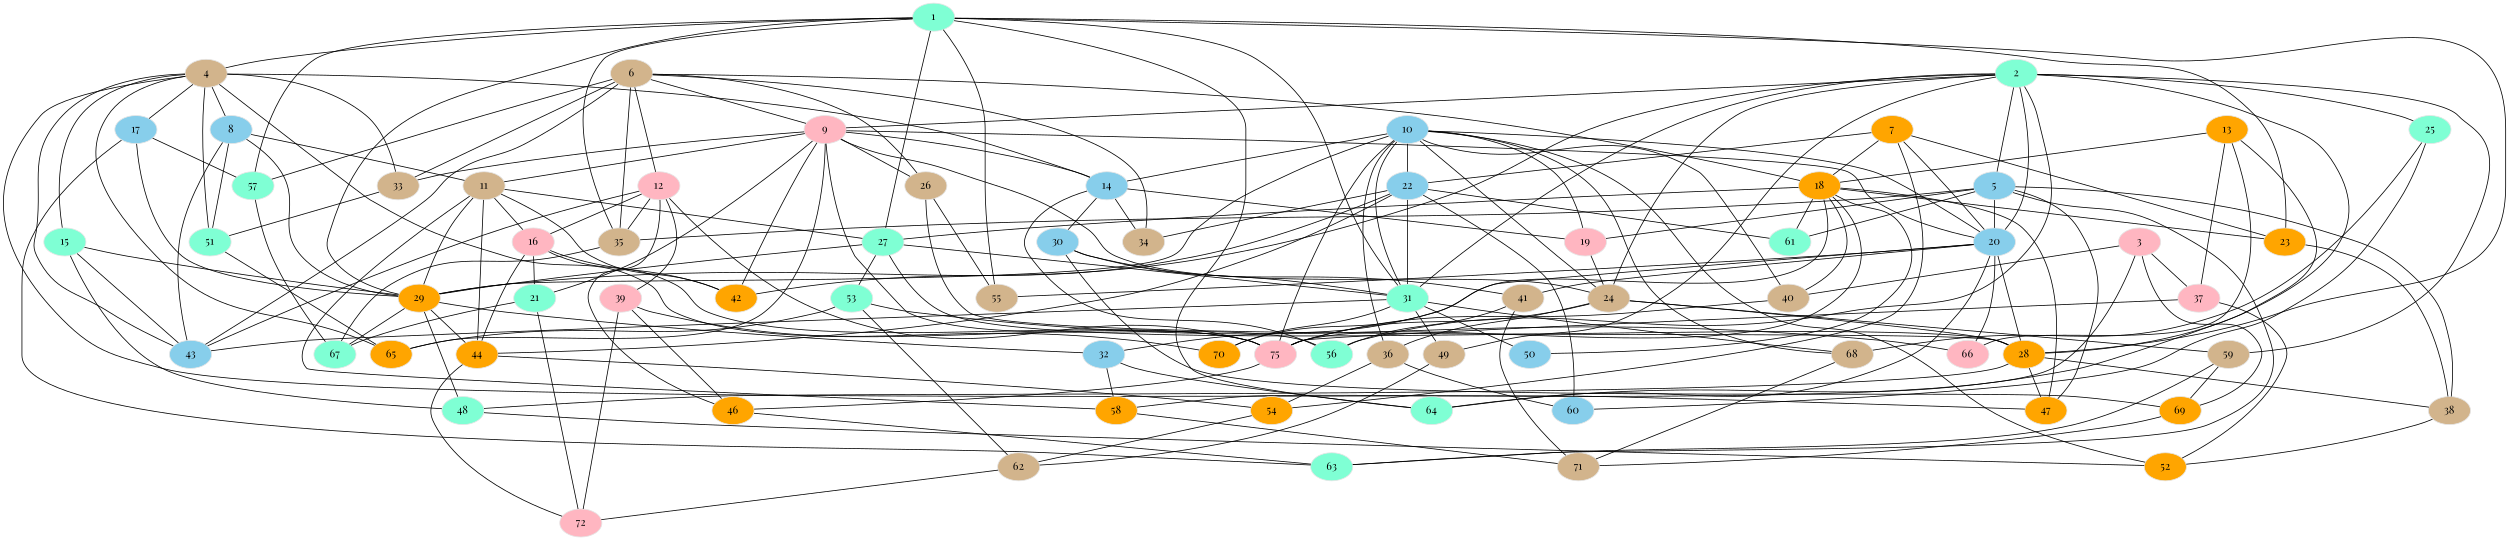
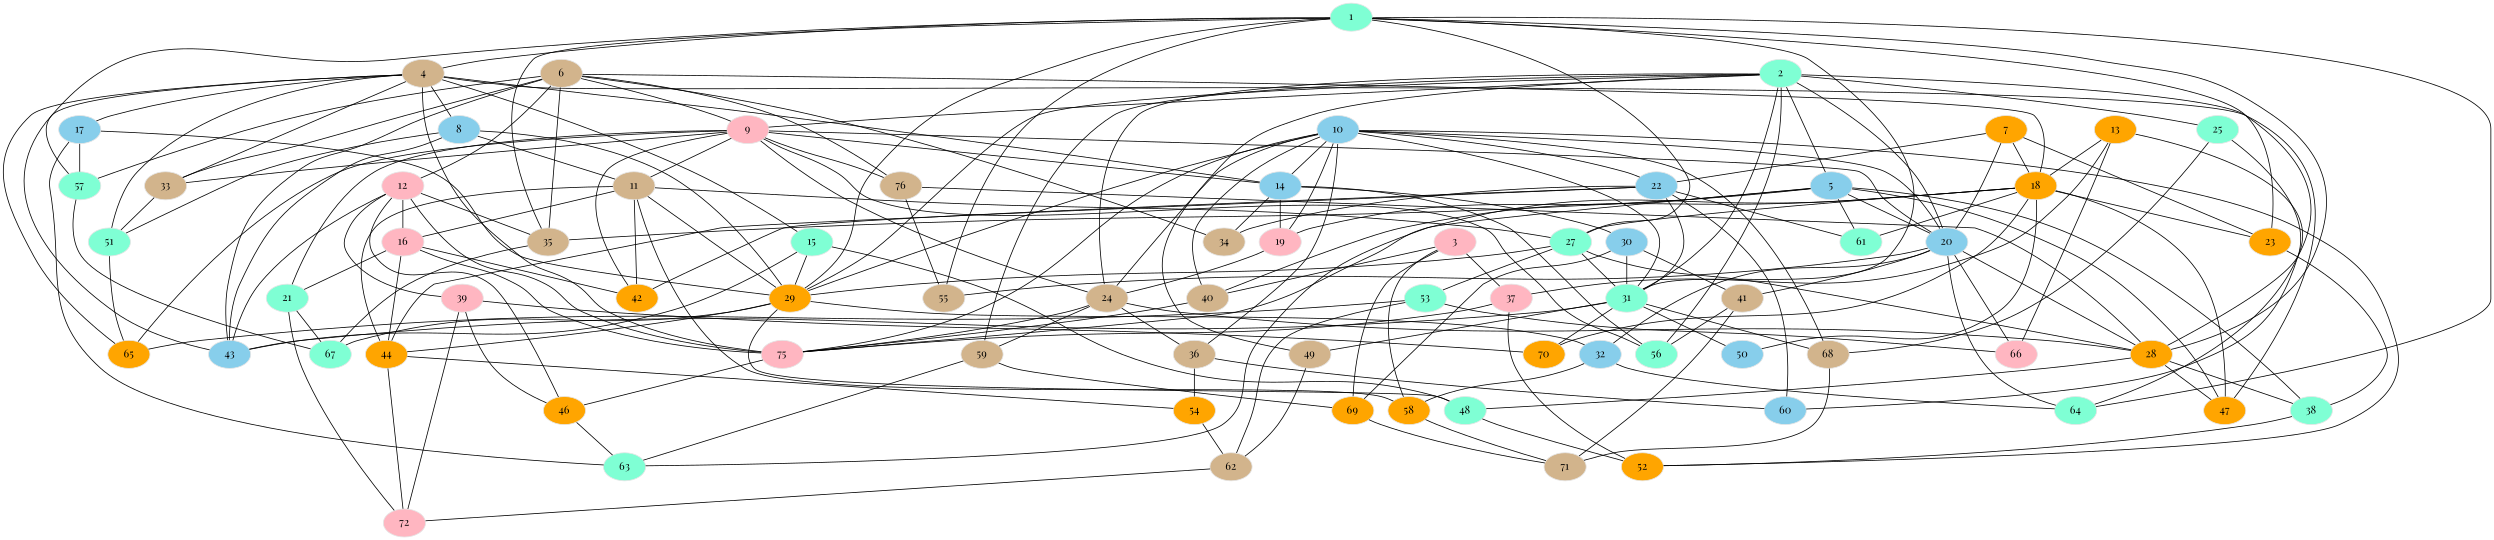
  graph {
    fontname="Playfair Display"
    node [color=gray90 fillcolor=tan fontname="Playfair Display" style=filled]
    edge [fontname="Playfair Display" weight=1.0]
    4
    1 [fillcolor=aquamarine]
    23 [fillcolor=orange]
    27 [fillcolor=aquamarine]
    28 [fillcolor=orange]
    29 [fillcolor=orange]
    31 [fillcolor=aquamarine]
    35
    55
    57 [fillcolor=aquamarine]
    64 [fillcolor=aquamarine]
    8 [fillcolor=skyblue]
    14 [fillcolor=skyblue]
    15 [fillcolor=aquamarine]
    17 [fillcolor=skyblue]
    33
    43 [fillcolor=skyblue]
    n18 [fillcolor=lightpink label=75]
    47 [fillcolor=orange]
    51 [fillcolor=aquamarine]
    65 [fillcolor=orange]
-   38
+   38 [fillcolor=aquamarine]
    53 [fillcolor=aquamarine]
    48 [fillcolor=aquamarine]
    44 [fillcolor=orange]
    32 [fillcolor=skyblue]
    67 [fillcolor=aquamarine]
    49
    68
    50 [fillcolor=skyblue]
    70 [fillcolor=orange]
    2 [fillcolor=aquamarine]
    5 [fillcolor=skyblue]
    9 [fillcolor=lightpink]
    20 [fillcolor=skyblue]
    24
    25 [fillcolor=aquamarine]
    56 [fillcolor=aquamarine]
    59
    19 [fillcolor=lightpink]
    61 [fillcolor=aquamarine]
    63 [fillcolor=aquamarine]
-   26
+   26 [label=76]
    11
    21 [fillcolor=aquamarine]
    42 [fillcolor=orange]
    66 [fillcolor=lightpink]
    41
    36
    60 [fillcolor=skyblue]
    62
    69 [fillcolor=orange]
    3 [fillcolor=lightpink]
    37 [fillcolor=lightpink]
    40
    58 [fillcolor=orange]
    52 [fillcolor=orange]
    71
    34
    30 [fillcolor=skyblue]
    46 [fillcolor=orange]
    6
    12 [fillcolor=lightpink]
    18 [fillcolor=orange]
    16 [fillcolor=lightpink]
    39 [fillcolor=lightpink]
    7 [fillcolor=orange]
    54 [fillcolor=orange]
    22 [fillcolor=skyblue]
    72 [fillcolor=lightpink]
    10 [fillcolor=skyblue]
    13 [fillcolor=orange]
    4 -- 8 [weight=2.0]
    4 -- 14
    4 -- 15
    4 -- 17
    4 -- 33
    4 -- 43
    4 -- n18
    4 -- 47
    4 -- 51
    4 -- 65
    1 -- 4
    1 -- 23
    1 -- 27
    1 -- 28
    1 -- 29
    1 -- 31
    1 -- 35
    1 -- 55
    1 -- 57
    1 -- 64
    23 -- 38
    27 -- 28
    27 -- 29
    27 -- 31
    27 -- 53
    28 -- 47
    28 -- 38
    28 -- 48
    29 -- 48
    29 -- 44
    29 -- 32
    29 -- 67
    31 -- 43
    31 -- 49
    31 -- 68
    31 -- 50
    31 -- 70 [weight=2.0]
    35 -- 67
    57 -- 67
    8 -- 29
    8 -- 43
    8 -- 51
    8 -- 11 [weight=3.0]
    14 -- 56
    14 -- 19
    14 -- 34
    14 -- 30
    15 -- 29
    15 -- 43
    15 -- 48
    17 -- 29
    17 -- 57
    17 -- 63
    33 -- 51
    n18 -- 46
    51 -- 65
    38 -- 52
    53 -- 65
    53 -- 66
    53 -- 62
    48 -- 52
    44 -- 54
    44 -- 72
    32 -- 64
    32 -- 58
    49 -- 62
    68 -- 71
    2 -- 28 [weight=2.0]
    2 -- 29
    2 -- 31
    2 -- 49 [weight=2.0]
    2 -- 5
    2 -- 9
    2 -- 20
    2 -- 24
    2 -- 25 [weight=2.0]
    2 -- 56
    2 -- 59
    5 -- 35
    5 -- 47
    5 -- 38
    5 -- 20 [weight=2.0]
    5 -- 19
    5 -- 61 [weight=2.0]
    5 -- 63
    9 -- 14
    9 -- 33
    9 -- 65
    9 -- 20
    9 -- 24
    9 -- 56
    9 -- 26
    9 -- 11
    9 -- 21
    9 -- 42
    20 -- 28
    20 -- 55
    20 -- 64
    20 -- 32
    20 -- 66
    20 -- 41
    24 -- 28
    24 -- n18
    24 -- 59
    24 -- 36
    25 -- 68
    25 -- 60
    59 -- 63
    59 -- 69
    19 -- 24
    26 -- 28
    26 -- 55
    11 -- 27
    11 -- 29
    11 -- 44 [weight=3.0]
    11 -- 42
    11 -- 58
    11 -- 16
    21 -- 67
    21 -- 72
    41 -- 56
    41 -- 71
    36 -- 60
    36 -- 54
    62 -- 72
    69 -- 71
    3 -- 69
    3 -- 37
    3 -- 40
    3 -- 58
    37 -- n18
    37 -- 52
    40 -- n18
    58 -- 71
    30 -- 31
    30 -- 41
    30 -- 69
    46 -- 63
    6 -- 35 [weight=2.0]
    6 -- 57
    6 -- 33
    6 -- 43
    6 -- 9
    6 -- 26
    6 -- 34
    6 -- 12
    6 -- 18
    12 -- 35
    12 -- 43
    12 -- n18
    12 -- 46
    12 -- 16 [weight=2.0]
    12 -- 39
    18 -- 23
    18 -- 27 [weight=2.0]
    18 -- n18
    18 -- 47
    18 -- 50
    18 -- 70
    18 -- 61
    18 -- 40
    16 -- n18 [weight=4.0]
    16 -- 44
    16 -- 21
    16 -- 42
    39 -- 70
    39 -- 46
    39 -- 72
    7 -- 23
    7 -- 20
    7 -- 18
-   7 -- 54
    7 -- 22
    54 -- 62
    22 -- 31
    22 -- 44
    22 -- 61
    22 -- 42
    22 -- 60 [weight=2.0]
    22 -- 34 [weight=2.0]
    10 -- 29
    10 -- 31
    10 -- 14
    10 -- n18
    10 -- 68
    10 -- 20
    10 -- 24
    10 -- 19
    10 -- 36
    10 -- 40
    10 -- 52
    10 -- 22
    13 -- 64
    13 -- 66
    13 -- 37
    13 -- 18
  }
